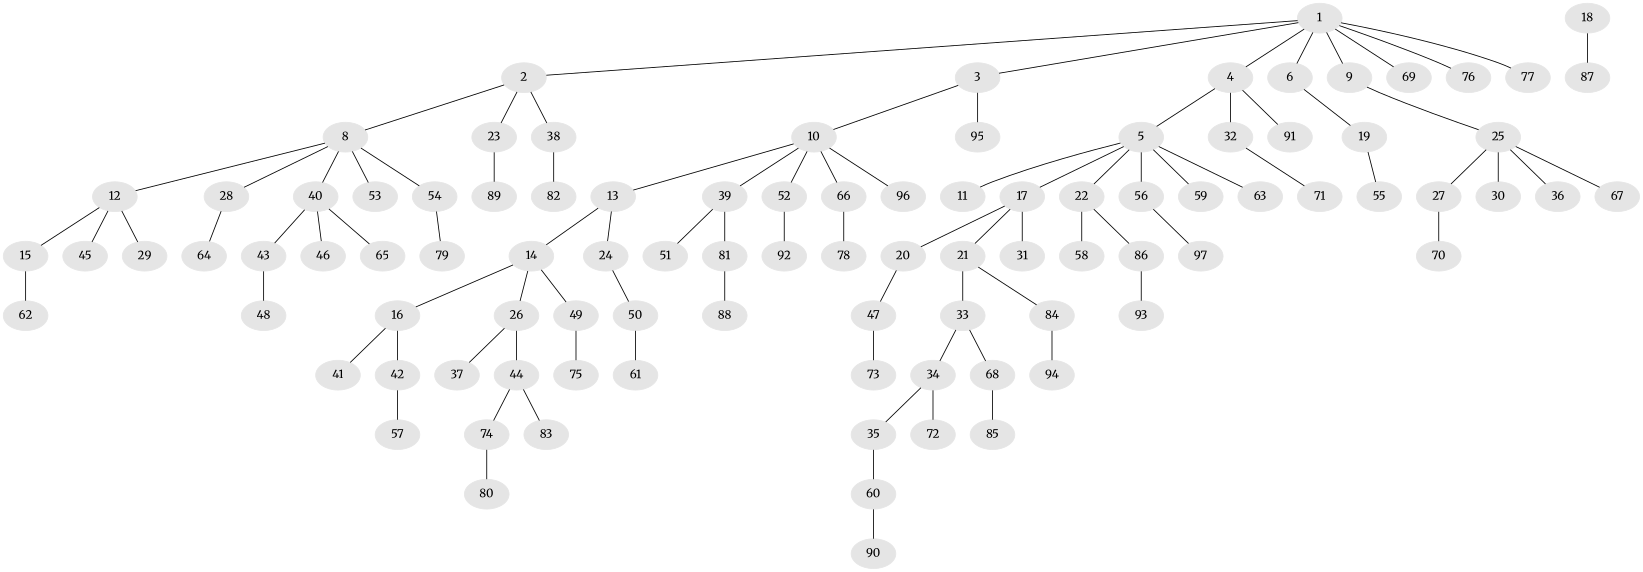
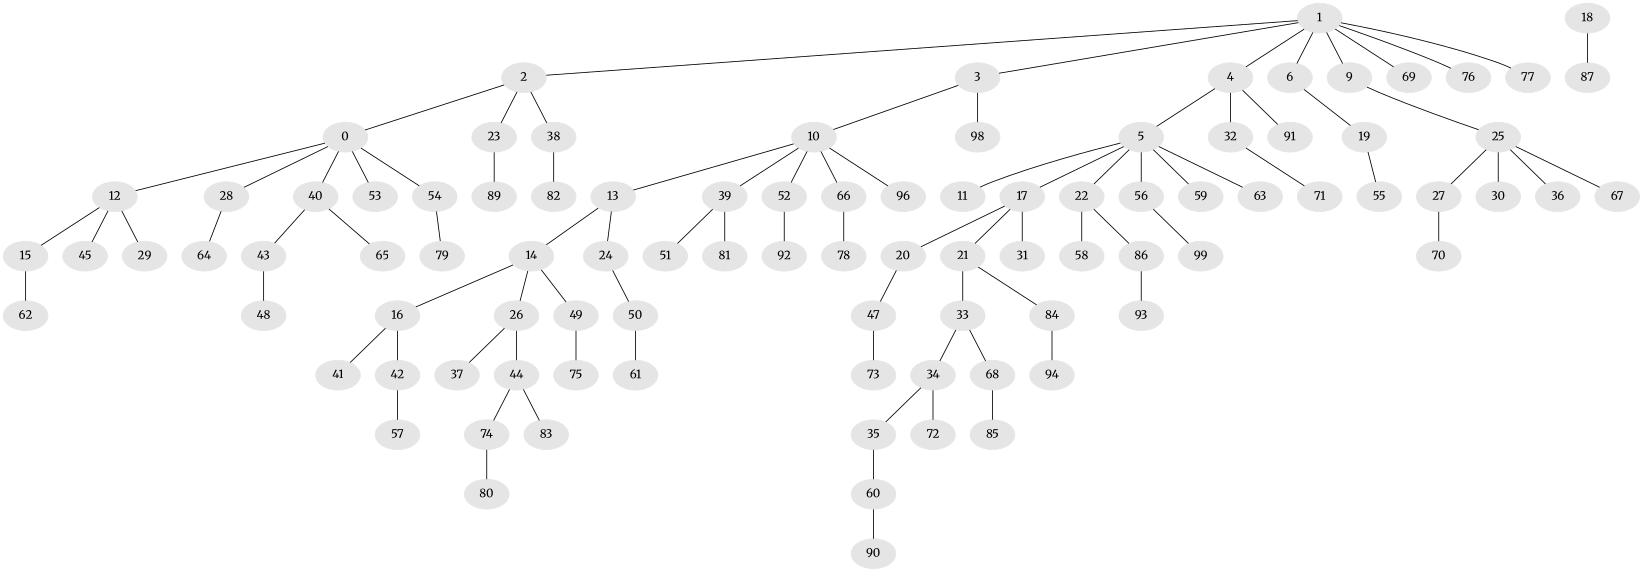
  graph {
    fontname=Merriweather
    node [color=gray90 fontname=Merriweather style=filled]
    edge [fontname=Merriweather]
    1
    2
    3
    4
    6
    9
    69
    76
    77
-   8
+   8 [label=0]
    23
    38
    10
-   95
+   95 [label=98]
    5
    32
    91
    19
    25
    12
    28
    40
    53
    54
    89
    82
    13
    39
    52
    66
    96
    11
    17
    22
    56
    59
    63
    71
    20
    21
    31
    58
    86
-   97
+   97 [label=99]
    55
    18
    87
    15
    45
    29
    64
    43
-   46
    65
    79
    27
    30
    36
    67
    14
    24
    51
    81
    92
    78
    62
    16
    26
    49
    50
    41
    42
    37
    44
    75
    57
    47
    33
    84
    73
    34
    68
    94
    93
    61
    70
    74
    83
    35
    72
    85
    60
    90
-   88
    48
    80
    1 -- 2
    1 -- 3
    1 -- 4
    1 -- 6
    1 -- 9
    1 -- 69
    1 -- 76
    1 -- 77
    2 -- 8
    2 -- 23
    2 -- 38
    3 -- 10
    3 -- 95
    4 -- 5
    4 -- 32
    4 -- 91
    6 -- 19
    9 -- 25
    8 -- 12
    8 -- 28
    8 -- 40
    8 -- 53
    8 -- 54
    23 -- 89
    38 -- 82
    10 -- 13
    10 -- 39
    10 -- 52
    10 -- 66
    10 -- 96
    5 -- 11
    5 -- 17
    5 -- 22
    5 -- 56
    5 -- 59
    5 -- 63
    32 -- 71
    19 -- 55
    25 -- 27
    25 -- 30
    25 -- 36
    25 -- 67
    12 -- 15
    12 -- 45
    12 -- 29
    28 -- 64
    40 -- 43
-   40 -- 46
    40 -- 65
    54 -- 79
    13 -- 14
    13 -- 24
    39 -- 51
    39 -- 81
    52 -- 92
    66 -- 78
    17 -- 20
    17 -- 21
    17 -- 31
    22 -- 58
    22 -- 86
    56 -- 97
    20 -- 47
    21 -- 33
    21 -- 84
    86 -- 93
    18 -- 87
    15 -- 62
    43 -- 48
    27 -- 70
    14 -- 16
    14 -- 26
    14 -- 49
    24 -- 50
-   81 -- 88
    16 -- 41
    16 -- 42
    26 -- 37
    26 -- 44
    49 -- 75
    50 -- 61
    42 -- 57
    44 -- 74
    44 -- 83
    47 -- 73
    33 -- 34
    33 -- 68
    84 -- 94
    34 -- 35
    34 -- 72
    68 -- 85
    74 -- 80
    35 -- 60
    60 -- 90
  }
